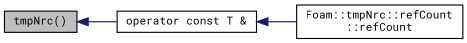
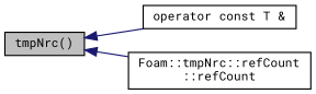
  digraph {
    fontname="Roboto Mono"
    rankdir=LR
    node [color=black fontname="Roboto Mono" fontsize=10 shape=record]
    edge [color=midnightblue dir=back fontname="Roboto Mono" fontsize=10 labelfontname=Helvetica labelfontsize=10 style=solid]
    n1 [fillcolor=grey75 fontcolor=black height=0.2 label="tmpNrc()" style=filled width=0.4]
    n2 [height=0.2 label="operator const T &" width=0.4]
    n3 [height=0.2 label="Foam::tmpNrc::refCount\l::refCount" width=0.4]
    n1 -> n2
-   n2 -> n3
+   n1 -> n3
  }
